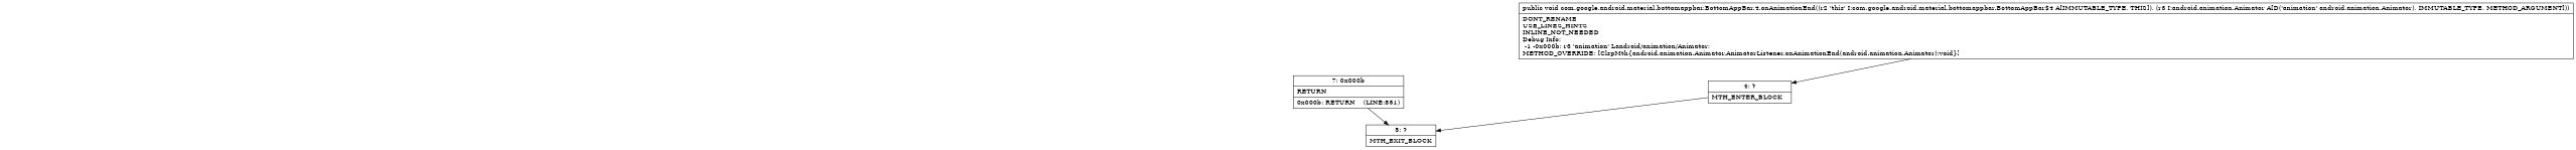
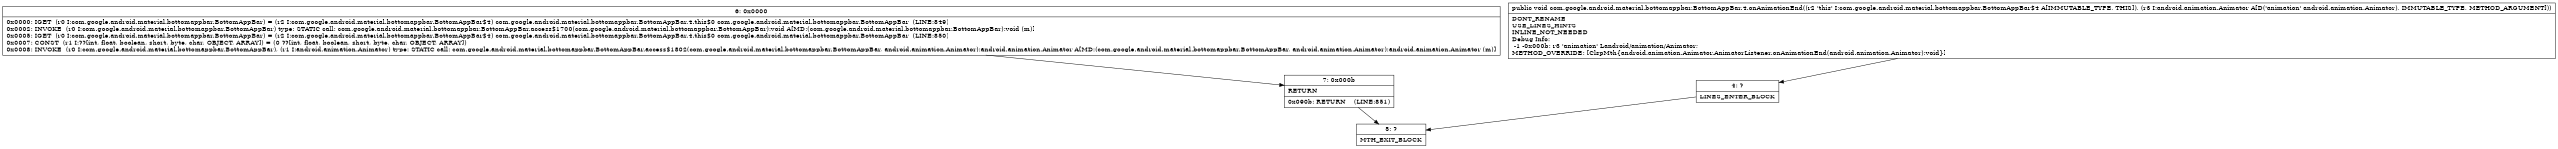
  digraph {
    node [shape=record]
-   n1 [label="{4\:\ ?|MTH_ENTER_BLOCK\l}"]
+   n1 [label="{4\:\ ?|LINES_ENTER_BLOCK\l}"]
    n2 [label="{5\:\ ?|MTH_EXIT_BLOCK\l}"]
-   n4 [label="{7\:\ 0x000b|RETURN\l|0x000b: RETURN    (LINE:851)\l}"]
+   n3 [label="{6\:\ 0x0000|0x0000: IGET  (r0 I:com.google.android.material.bottomappbar.BottomAppBar) = (r2 I:com.google.android.material.bottomappbar.BottomAppBar$4) com.google.android.material.bottomappbar.BottomAppBar.4.this$0 com.google.android.material.bottomappbar.BottomAppBar  (LINE:849)\l0x0002: INVOKE  (r0 I:com.google.android.material.bottomappbar.BottomAppBar) type: STATIC call: com.google.android.material.bottomappbar.BottomAppBar.access$1700(com.google.android.material.bottomappbar.BottomAppBar):void A[MD:(com.google.android.material.bottomappbar.BottomAppBar):void (m)]\l0x0005: IGET  (r0 I:com.google.android.material.bottomappbar.BottomAppBar) = (r2 I:com.google.android.material.bottomappbar.BottomAppBar$4) com.google.android.material.bottomappbar.BottomAppBar.4.this$0 com.google.android.material.bottomappbar.BottomAppBar  (LINE:850)\l0x0007: CONST  (r1 I:??[int, float, boolean, short, byte, char, OBJECT, ARRAY]) = (0 ??[int, float, boolean, short, byte, char, OBJECT, ARRAY]) \l0x0008: INVOKE  (r0 I:com.google.android.material.bottomappbar.BottomAppBar), (r1 I:android.animation.Animator) type: STATIC call: com.google.android.material.bottomappbar.BottomAppBar.access$1802(com.google.android.material.bottomappbar.BottomAppBar, android.animation.Animator):android.animation.Animator A[MD:(com.google.android.material.bottomappbar.BottomAppBar, android.animation.Animator):android.animation.Animator (m)]\l}"]
+   n4 [label="{7\:\ 0x000b|RETURN\l|0x090b: RETURN    (LINE:851)\l}"]
    n5 [label="{public void com.google.android.material.bottomappbar.BottomAppBar.4.onAnimationEnd((r2 'this' I:com.google.android.material.bottomappbar.BottomAppBar$4 A[IMMUTABLE_TYPE, THIS]), (r3 I:android.animation.Animator A[D('animation' android.animation.Animator), IMMUTABLE_TYPE, METHOD_ARGUMENT]))  | DONT_RENAME\lUSE_LINES_HINTS\lINLINE_NOT_NEEDED\lDebug Info:\l  \-1 \-0x000b: r3 'animation' Landroid\/animation\/Animator;\lMETHOD_OVERRIDE: [ClspMth\{android.animation.Animator.AnimatorListener.onAnimationEnd(android.animation.Animator):void\}]\l}"]
    n1 -> n2
+   n3 -> n4
    n4 -> n2
    n5 -> n1
  }
